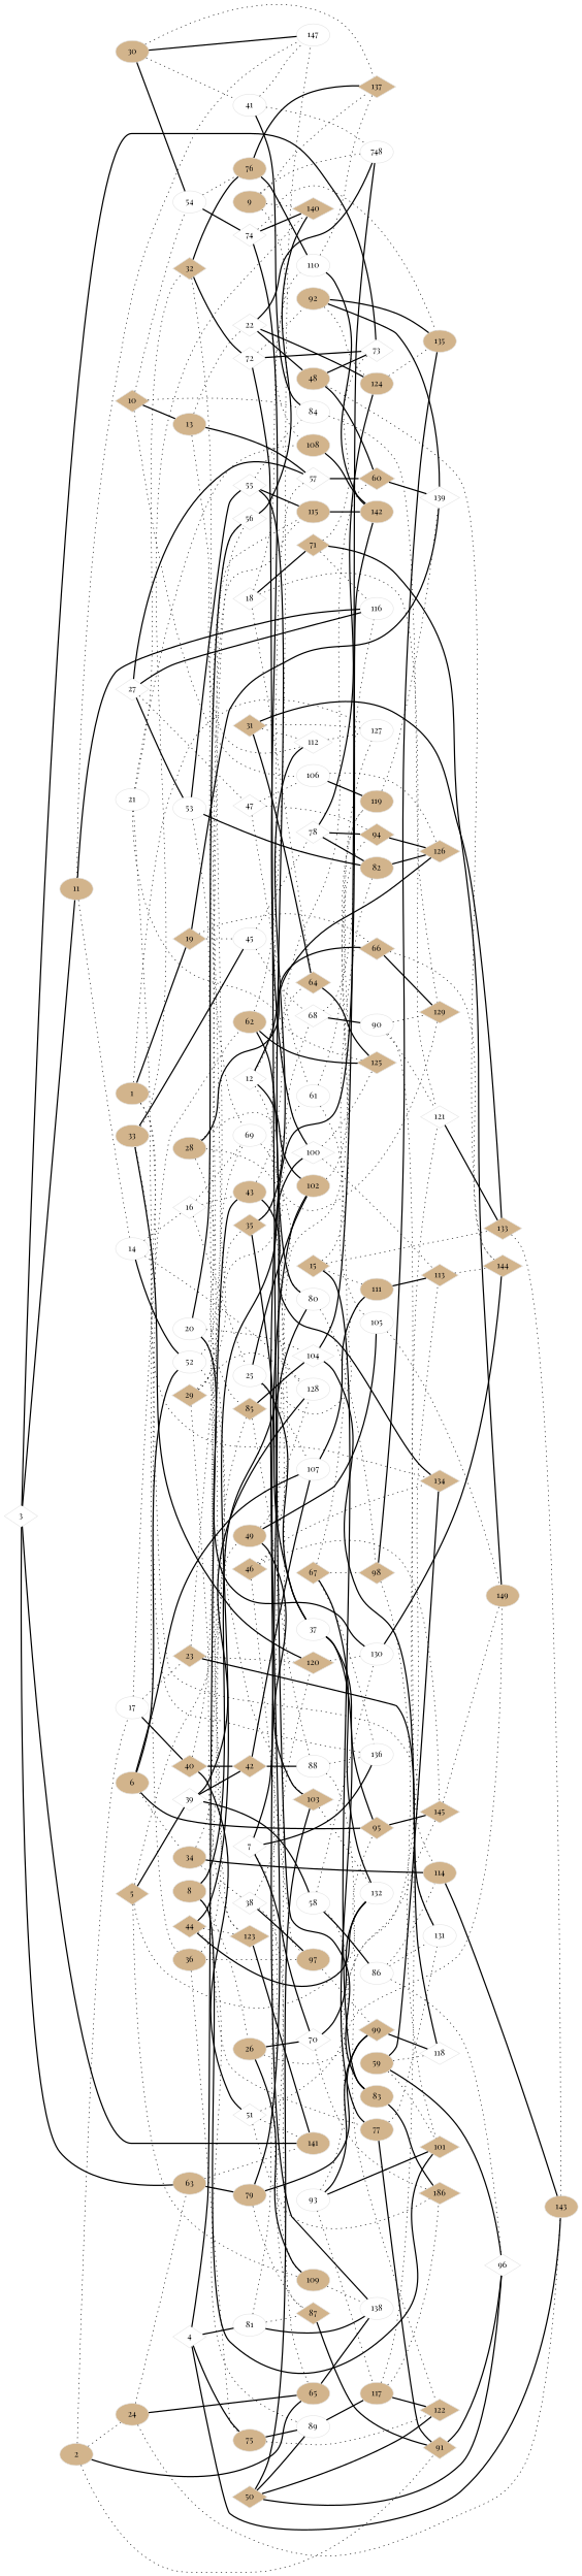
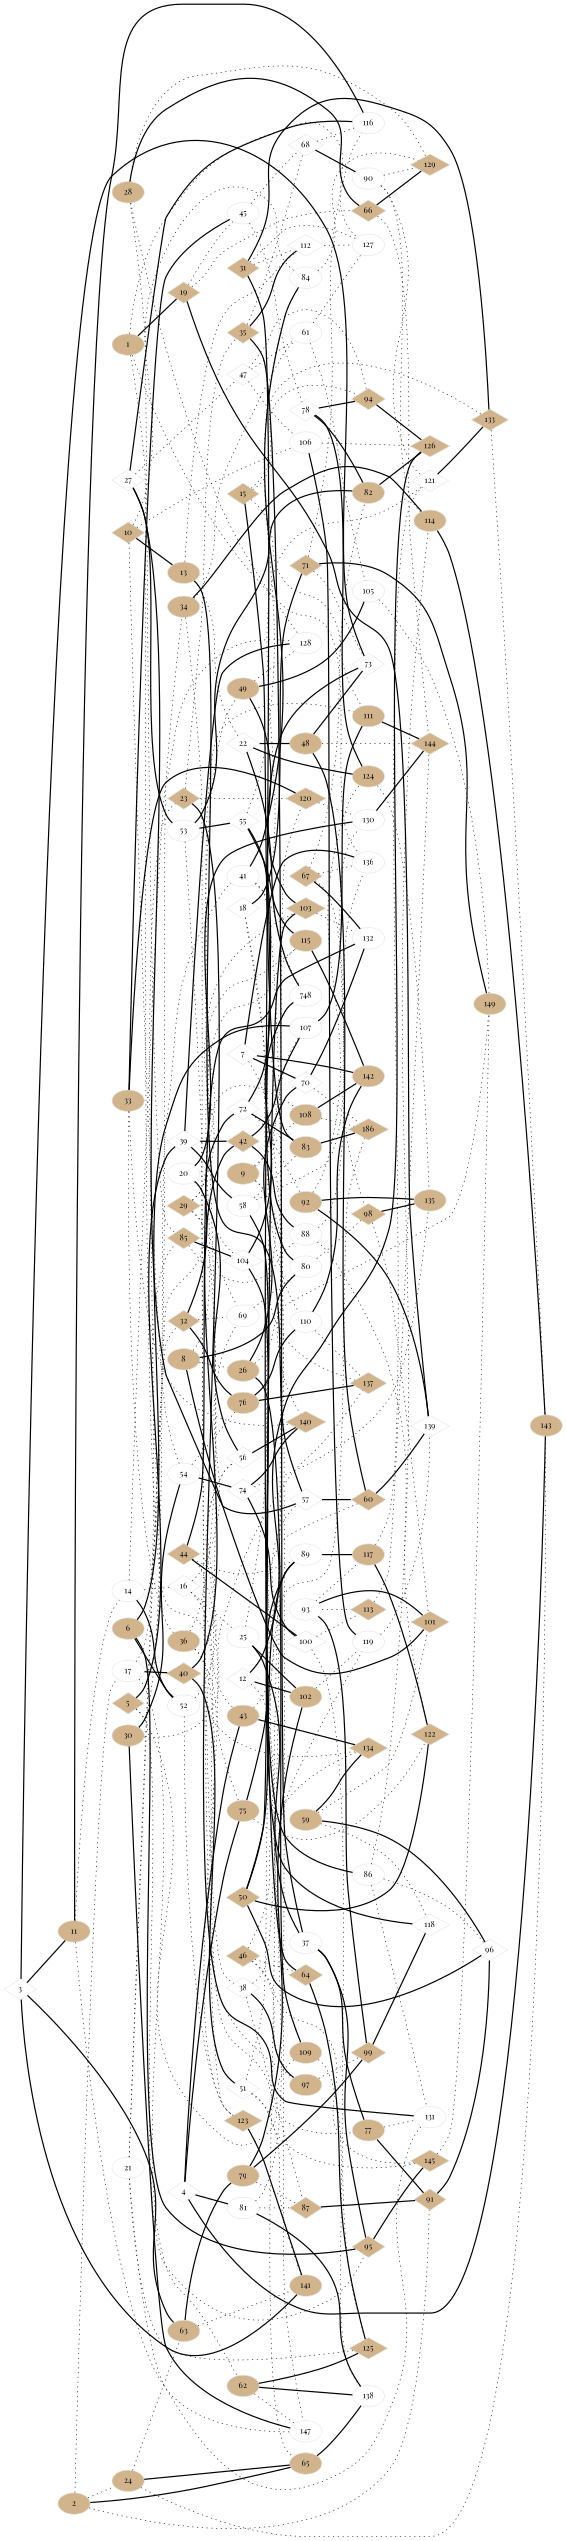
  graph {
    fontname="Playfair Display"
    rankdir=LR
    node [color=gray90 fillcolor=tan fontname="Playfair Display" shape=ellipse style=filled]
    edge [fontname="Playfair Display" style=dotted]
    19 [shape=diamond]
    1
    127 [fillcolor=white]
    134 [shape=diamond]
    136 [fillcolor=white]
    45 [fillcolor=white]
    66 [shape=diamond]
    139 [fillcolor=white shape=diamond]
    17 [fillcolor=white]
    2
    24
    65
    91 [shape=diamond]
    23 [shape=diamond]
    40 [shape=diamond]
    62
    63
    143
    138 [fillcolor=white]
    96 [fillcolor=white shape=diamond]
    3 [fillcolor=white shape=diamond]
    11
    73 [fillcolor=white shape=diamond]
    141
    14 [fillcolor=white]
    116 [fillcolor=white]
    147 [fillcolor=white]
    79
    4 [fillcolor=white shape=diamond]
    43
    75
    81 [fillcolor=white]
    60 [shape=diamond]
    89 [fillcolor=white]
    122 [shape=diamond]
    87 [shape=diamond]
-   119
+   119 [fillcolor=white]
    5 [shape=diamond]
    39 [fillcolor=white shape=diamond]
    85 [shape=diamond]
    95 [shape=diamond]
    109
    128 [fillcolor=white]
    42 [shape=diamond]
    58 [fillcolor=white]
    104 [fillcolor=white shape=diamond]
    88 [fillcolor=white]
    145 [shape=diamond]
    6
    34
    52 [fillcolor=white]
    107 [fillcolor=white]
    38 [fillcolor=white shape=diamond]
    61 [fillcolor=white]
    114
    56 [fillcolor=white shape=diamond]
    123 [shape=diamond]
    111
    7 [fillcolor=white shape=diamond]
    70 [fillcolor=white shape=diamond]
    142
    132 [fillcolor=white]
    n63 [label=186 shape=diamond]
    8
    26
    80 [fillcolor=white]
    101 [shape=diamond]
    115
    149
    98 [shape=diamond]
    9
    108
    137 [shape=diamond]
    140 [shape=diamond]
    n75 [fillcolor=white label=748]
    10 [shape=diamond]
    13
    54 [fillcolor=white]
    84 [fillcolor=white]
    106 [fillcolor=white]
    57 [fillcolor=white shape=diamond]
    22 [fillcolor=white shape=diamond]
    112 [fillcolor=white shape=diamond]
    76
    74 [fillcolor=white shape=diamond]
    129 [shape=diamond]
    126 [shape=diamond]
    16 [fillcolor=white shape=diamond]
    12 [fillcolor=white shape=diamond]
    102
    48
    124
    25 [fillcolor=white]
    69 [fillcolor=white]
    15 [shape=diamond]
    83
    94 [shape=diamond]
    133 [shape=diamond]
    113 [shape=diamond]
    37 [fillcolor=white]
    131 [fillcolor=white]
    35 [shape=diamond]
    120 [shape=diamond]
    51 [fillcolor=white shape=diamond]
    125 [shape=diamond]
    18 [fillcolor=white shape=diamond]
    64 [shape=diamond]
    71 [shape=diamond]
    110 [fillcolor=white]
    121 [fillcolor=white shape=diamond]
    68 [fillcolor=white shape=diamond]
    78 [fillcolor=white shape=diamond]
    144 [shape=diamond]
    20 [fillcolor=white]
    103 [shape=diamond]
    130 [fillcolor=white]
    118 [fillcolor=white shape=diamond]
    21 [fillcolor=white]
    32 [shape=diamond]
    72 [fillcolor=white shape=diamond]
    135
    77
    27 [fillcolor=white shape=diamond]
    47 [fillcolor=white shape=diamond]
    53 [fillcolor=white]
    55 [fillcolor=white shape=diamond]
    82
    28
    29 [shape=diamond]
    30
    41 [fillcolor=white]
    31 [shape=diamond]
    92
    33
    36
    49
    97
    105 [fillcolor=white]
    90 [fillcolor=white]
    99 [shape=diamond]
    86 [fillcolor=white]
    44 [shape=diamond]
    100 [fillcolor=white shape=diamond]
    117
    46 [shape=diamond]
    50 [shape=diamond]
    59
    67 [shape=diamond]
    93 [fillcolor=white]
    19 -- 45
    19 -- 66
    19 -- 139 [style=bold]
    1 -- 19 [style=bold]
    1 -- 127
    1 -- 134
    1 -- 136
    45 -- 68
    45 -- 78
    66 -- 129 [style=bold]
    66 -- 144
    17 -- 23
    17 -- 40 [style=bold]
    17 -- 62
    2 -- 17
    2 -- 24
    2 -- 65 [style=bold]
    2 -- 91
    24 -- 65 [style=bold]
    24 -- 63
    24 -- 143
    65 -- 138 [style=bold]
    91 -- 96 [style=bold]
    23 -- 131 [style=bold]
    23 -- 35
    23 -- 120
    40 -- 42 [style=bold]
    40 -- 56
    40 -- 51 [style=bold]
    62 -- 138 [style=bold]
    62 -- 147
    62 -- 125 [style=bold]
    63 -- 141
    63 -- 79 [style=bold]
    3 -- 63 [style=bold]
    3 -- 11 [style=bold]
    3 -- 73 [style=bold]
    3 -- 141 [style=bold]
    11 -- 14
    11 -- 116 [style=bold]
    11 -- 147
    14 -- 128
    14 -- 52 [style=bold]
    14 -- 16
    79 -- 87
    79 -- 102 [style=bold]
    79 -- 99 [style=bold]
    4 -- 143 [style=bold]
    4 -- 43 [style=bold]
    4 -- 75 [style=bold]
    4 -- 81 [style=bold]
    43 -- 134 [style=bold]
    43 -- 60
    75 -- 89 [style=bold]
    75 -- 122
    81 -- 138 [style=bold]
    81 -- 87
    81 -- 119
    60 -- 139 [style=bold]
    89 -- 117 [style=bold]
    87 -- 91 [style=bold]
    119 -- 139
    5 -- 39 [style=bold]
    5 -- 85
    5 -- 95
    5 -- 109
    39 -- 128 [style=bold]
    39 -- 42 [style=bold]
    39 -- 58 [style=bold]
    85 -- 104 [style=bold]
    85 -- 88
    95 -- 145 [style=bold]
    109 -- 138
    42 -- 88 [style=bold]
    42 -- 107 [style=bold]
    58 -- 83
    58 -- 130
    58 -- 86 [style=bold]
    104 -- n75 [style=bold]
    104 -- 118 [style=bold]
    88 -- 136
    88 -- 122
    145 -- 149
    6 -- 95 [style=bold]
    6 -- 34
    6 -- 52 [style=bold]
    6 -- 107 [style=bold]
    34 -- 38
    34 -- 61
    34 -- 114 [style=bold]
    52 -- 56
    52 -- 123
    107 -- 111 [style=bold]
    38 -- 87
    38 -- 120
    38 -- 97 [style=bold]
    61 -- 127
    61 -- 105
    114 -- 143 [style=bold]
    56 -- 140 [style=bold]
    123 -- 141 [style=bold]
-   111 -- 113 [style=bold]
+   111 -- 144 [style=bold]
    7 -- 136 [style=bold]
    7 -- 109
    7 -- 70 [style=bold]
    7 -- 142 [style=bold]
    70 -- 132 [style=bold]
    70 -- n63
    8 -- 26
    8 -- 80 [style=bold]
    8 -- 101 [style=bold]
    8 -- 115
    26 -- 109 [style=bold]
    26 -- 70 [style=bold]
    26 -- 149
    80 -- 98
    115 -- 142 [style=bold]
    98 -- 101
    98 -- 135 [style=bold]
    9 -- 108
    9 -- 137
    9 -- 140
    9 -- n75
    108 -- 142 [style=bold]
-   117 -- n63
+   108 -- n63
    10 -- 13 [style=bold]
    10 -- 54
    10 -- 84
    10 -- 106
    13 -- 57 [style=bold]
    13 -- 22
    13 -- 112
    54 -- 76
    54 -- 74 [style=bold]
    84 -- 129
    106 -- 119 [style=bold]
    106 -- 126
    57 -- 60 [style=bold]
    22 -- n75 [style=bold]
    22 -- 48 [style=bold]
    22 -- 124 [style=bold]
    112 -- 127
    76 -- 137 [style=bold]
    76 -- 110 [style=bold]
    74 -- 140 [style=bold]
    74 -- 135
    74 -- 100 [style=bold]
    16 -- 43
    16 -- 25
    16 -- 69
    12 -- 65
    12 -- 57
    12 -- 126 [style=bold]
    12 -- 102 [style=bold]
    102 -- 119
    48 -- 73 [style=bold]
    48 -- 60 [style=bold]
    48 -- 144
    124 -- 135
    25 -- 107
    25 -- 102 [style=bold]
    25 -- 37 [style=bold]
    69 -- 80
    15 -- 111
    15 -- 83 [style=bold]
    15 -- 94
    15 -- 133
    83 -- n63 [style=bold]
    94 -- 126 [style=bold]
    133 -- 143
    113 -- 144
    37 -- 95 [style=bold]
    37 -- 77 [style=bold]
    35 -- 112 [style=bold]
    35 -- 37 [style=bold]
    35 -- 68
    120 -- 130
    51 -- 141
    51 -- 145
    51 -- n63
    18 -- 64
    18 -- 71 [style=bold]
    18 -- 110
    18 -- 121
    64 -- 125 [style=bold]
    71 -- 73
    71 -- 116
    71 -- 149 [style=bold]
    110 -- 142 [style=bold]
    110 -- 137
    121 -- 133 [style=bold]
    68 -- 116
    68 -- 90 [style=bold]
    78 -- 124 [style=bold]
    78 -- 94 [style=bold]
    78 -- 82 [style=bold]
    20 -- 104
    20 -- 56 [style=bold]
    20 -- 103
    20 -- 130 [style=bold]
    103 -- 132
    130 -- 144 [style=bold]
    21 -- 108
    21 -- 131
    21 -- 125
    21 -- 32
    32 -- 76 [style=bold]
    32 -- 69
    32 -- 72 [style=bold]
    72 -- 73 [style=bold]
    72 -- 83 [style=bold]
    72 -- 92
    77 -- 91 [style=bold]
    77 -- 131
    27 -- 116 [style=bold]
    27 -- 57 [style=bold]
    27 -- 47
    27 -- 53 [style=bold]
    47 -- 61
    47 -- 106
    47 -- 94
    53 -- 123
    53 -- 55 [style=bold]
    53 -- 82 [style=bold]
    55 -- 80 [style=bold]
    55 -- 115 [style=bold]
    55 -- 84
    82 -- 126 [style=bold]
    28 -- 66 [style=bold]
    28 -- 85
    28 -- 128
    28 -- 129
    29 -- 111
    29 -- 115
    29 -- 69
    29 -- 77
    30 -- 147 [style=bold]
    30 -- 137
    30 -- 54 [style=bold]
    30 -- 41
    41 -- 147
    41 -- n75
    41 -- 84 [style=bold]
    31 -- 127
    31 -- 112
    31 -- 133 [style=bold]
    31 -- 64 [style=bold]
    92 -- 139 [style=bold]
    92 -- 124
    92 -- 135 [style=bold]
    33 -- 45 [style=bold]
    33 -- 140
    33 -- 120 [style=bold]
    33 -- 36
    36 -- 75
    36 -- 49
    36 -- 97
    49 -- 128
    49 -- 103 [style=bold]
    49 -- 105 [style=bold]
    97 -- 99
    105 -- 149
    90 -- 114
    90 -- 129
    90 -- 121
    99 -- 118 [style=bold]
    86 -- 96
    86 -- 114
    86 -- 131
    44 -- 89
    44 -- 123
    44 -- 132 [style=bold]
    44 -- 100 [style=bold]
    100 -- 113
    100 -- 125
    117 -- 122 [style=bold]
    117 -- 121
    46 -- 134
    46 -- 145
    46 -- 64
    46 -- 97
    50 -- 96 [style=bold]
    50 -- 89 [style=bold]
    50 -- 122 [style=bold]
    50 -- 103 [style=bold]
    59 -- 134 [style=bold]
    59 -- 96 [style=bold]
    59 -- 101
    59 -- 118
    67 -- 136
    67 -- 132 [style=bold]
    67 -- 98
    67 -- 82
    93 -- 101 [style=bold]
    93 -- 113
    93 -- 99 [style=bold]
    93 -- 117
  }
